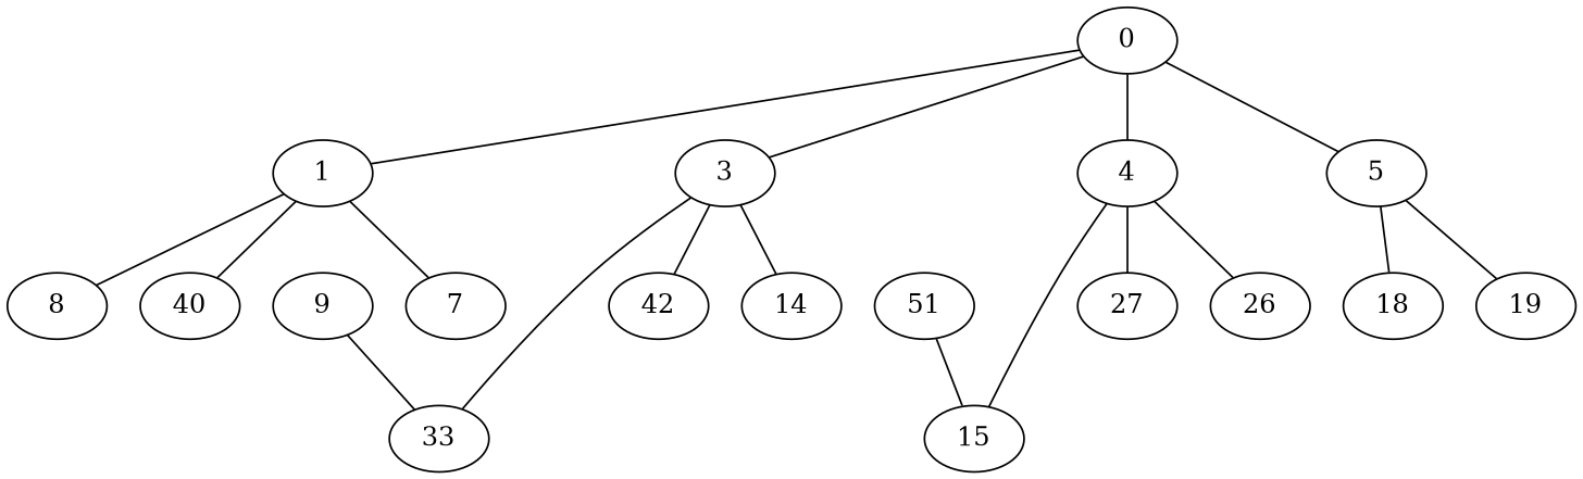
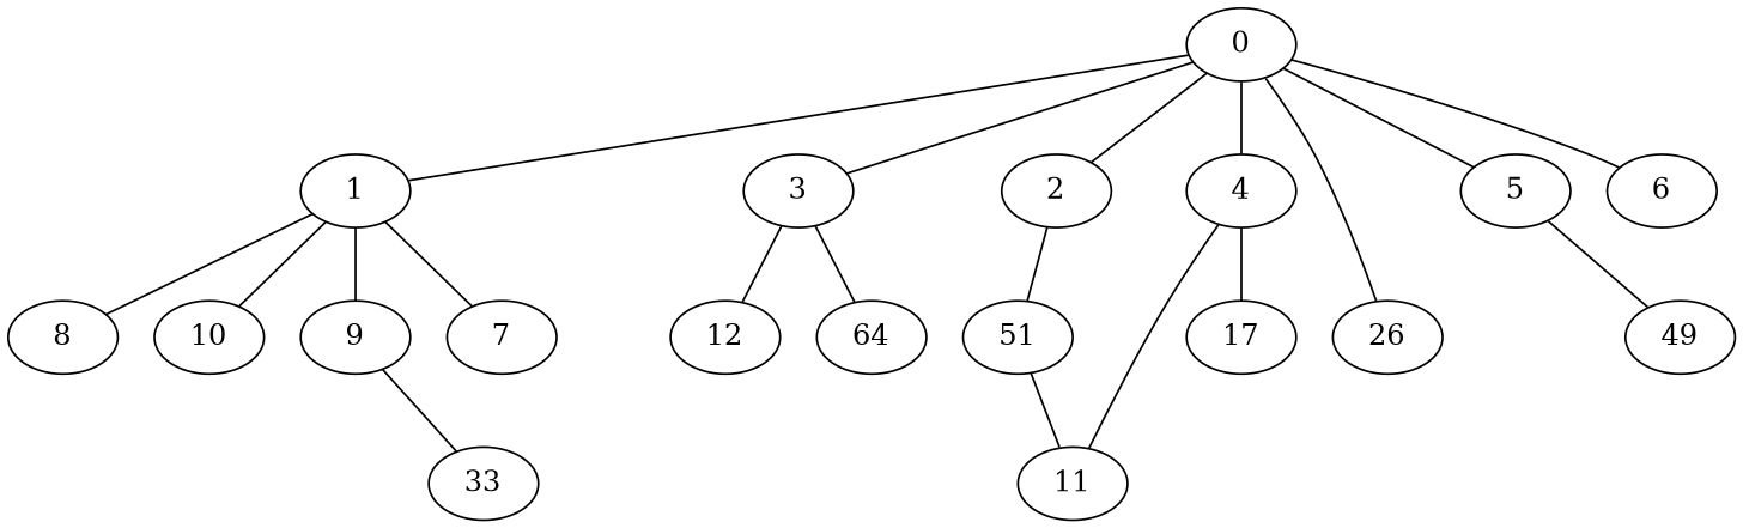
  graph {
    0
    1
+   2
    3
    4
    5
+   6
    8
-   10 [label=40]
+   10
    9
    7
    n12 [label=51]
-   12 [label=42]
+   12
    n14 [label=33]
-   14
+   14 [label=64]
    n16 [label=26]
-   17 [label=27]
-   15
-   18
-   19
+   17
+   15 [label=11]
+   19 [label=49]
    0 -- 1
+   0 -- 2
    0 -- 3
    0 -- 4
    0 -- 5
+   0 -- 6
    1 -- 8
    1 -- 10
+   1 -- 9
    1 -- 7
+   2 -- n12
    3 -- 12
-   3 -- n14
    3 -- 14
-   4 -- n16
+   0 -- n16
    4 -- 17
    4 -- 15
-   5 -- 18
    5 -- 19
    9 -- n14
    n12 -- 15
  }
